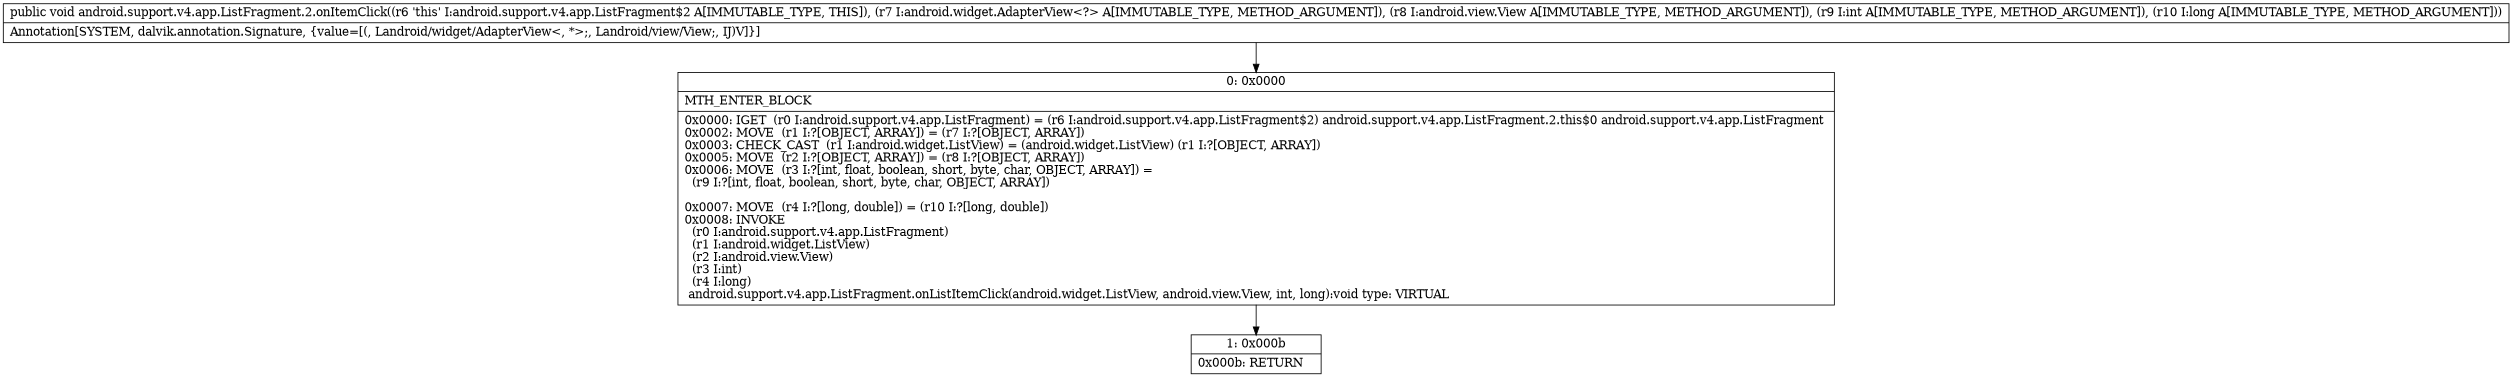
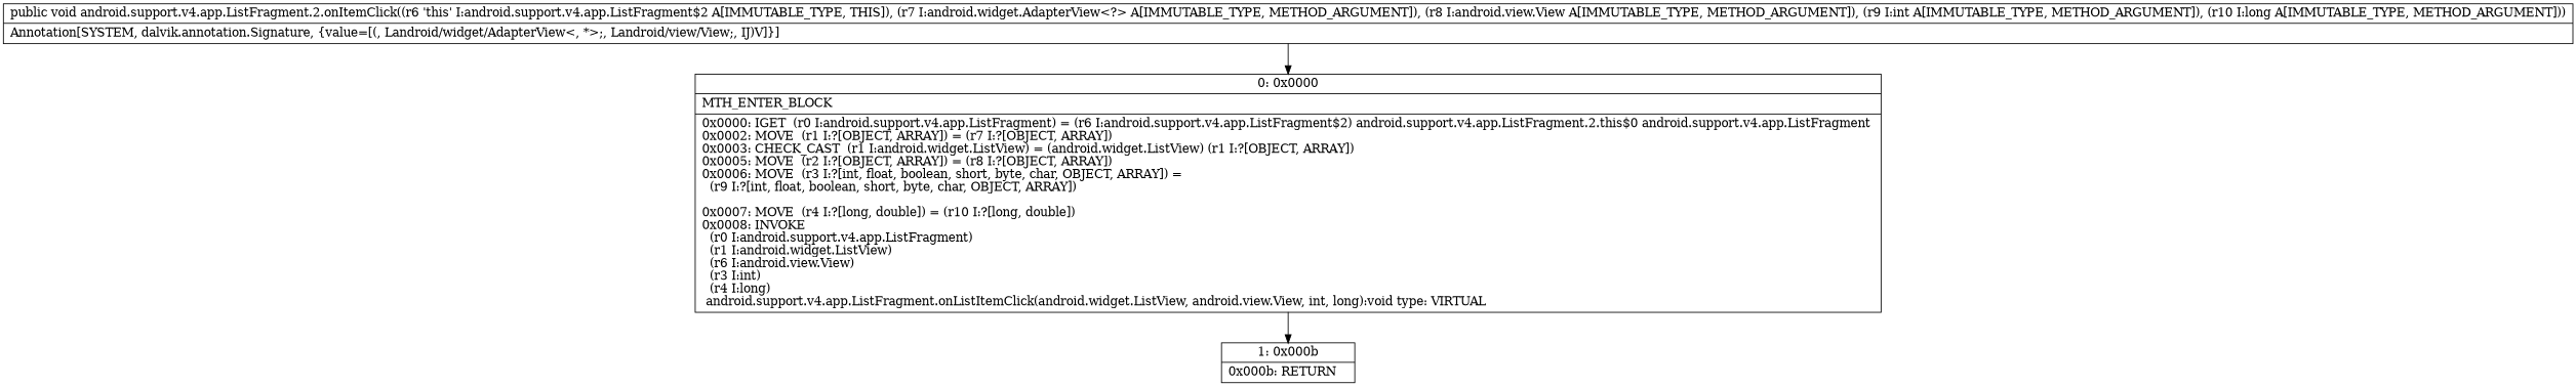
  digraph {
    fontname="DejaVu Serif"
    node [shape=record fontname="DejaVu Serif"]
    edge [fontname="DejaVu Serif"]
-   n1 [label="{0\:\ 0x0000|MTH_ENTER_BLOCK\l|0x0000: IGET  (r0 I:android.support.v4.app.ListFragment) = (r6 I:android.support.v4.app.ListFragment$2) android.support.v4.app.ListFragment.2.this$0 android.support.v4.app.ListFragment \l0x0002: MOVE  (r1 I:?[OBJECT, ARRAY]) = (r7 I:?[OBJECT, ARRAY]) \l0x0003: CHECK_CAST  (r1 I:android.widget.ListView) = (android.widget.ListView) (r1 I:?[OBJECT, ARRAY]) \l0x0005: MOVE  (r2 I:?[OBJECT, ARRAY]) = (r8 I:?[OBJECT, ARRAY]) \l0x0006: MOVE  (r3 I:?[int, float, boolean, short, byte, char, OBJECT, ARRAY]) = \l  (r9 I:?[int, float, boolean, short, byte, char, OBJECT, ARRAY])\l \l0x0007: MOVE  (r4 I:?[long, double]) = (r10 I:?[long, double]) \l0x0008: INVOKE  \l  (r0 I:android.support.v4.app.ListFragment)\l  (r1 I:android.widget.ListView)\l  (r2 I:android.view.View)\l  (r3 I:int)\l  (r4 I:long)\l android.support.v4.app.ListFragment.onListItemClick(android.widget.ListView, android.view.View, int, long):void type: VIRTUAL \l}"]
+   n1 [label="{0\:\ 0x0000|MTH_ENTER_BLOCK\l|0x0000: IGET  (r0 I:android.support.v4.app.ListFragment) = (r6 I:android.support.v4.app.ListFragment$2) android.support.v4.app.ListFragment.2.this$0 android.support.v4.app.ListFragment \l0x0002: MOVE  (r1 I:?[OBJECT, ARRAY]) = (r7 I:?[OBJECT, ARRAY]) \l0x0003: CHECK_CAST  (r1 I:android.widget.ListView) = (android.widget.ListView) (r1 I:?[OBJECT, ARRAY]) \l0x0005: MOVE  (r2 I:?[OBJECT, ARRAY]) = (r8 I:?[OBJECT, ARRAY]) \l0x0006: MOVE  (r3 I:?[int, float, boolean, short, byte, char, OBJECT, ARRAY]) = \l  (r9 I:?[int, float, boolean, short, byte, char, OBJECT, ARRAY])\l \l0x0007: MOVE  (r4 I:?[long, double]) = (r10 I:?[long, double]) \l0x0008: INVOKE  \l  (r0 I:android.support.v4.app.ListFragment)\l  (r1 I:android.widget.ListView)\l  (r6 I:android.view.View)\l  (r3 I:int)\l  (r4 I:long)\l android.support.v4.app.ListFragment.onListItemClick(android.widget.ListView, android.view.View, int, long):void type: VIRTUAL \l}"]
    n2 [label="{1\:\ 0x000b|0x000b: RETURN   \l}"]
    n3 [label="{public void android.support.v4.app.ListFragment.2.onItemClick((r6 'this' I:android.support.v4.app.ListFragment$2 A[IMMUTABLE_TYPE, THIS]), (r7 I:android.widget.AdapterView\<?\> A[IMMUTABLE_TYPE, METHOD_ARGUMENT]), (r8 I:android.view.View A[IMMUTABLE_TYPE, METHOD_ARGUMENT]), (r9 I:int A[IMMUTABLE_TYPE, METHOD_ARGUMENT]), (r10 I:long A[IMMUTABLE_TYPE, METHOD_ARGUMENT]))  | Annotation[SYSTEM, dalvik.annotation.Signature, \{value=[(, Landroid\/widget\/AdapterView\<, *\>;, Landroid\/view\/View;, IJ)V]\}]\l}"]
    n1 -> n2
    n3 -> n1
  }
